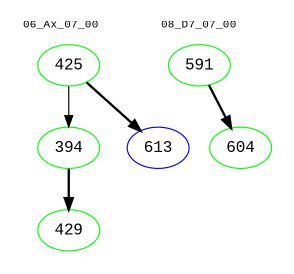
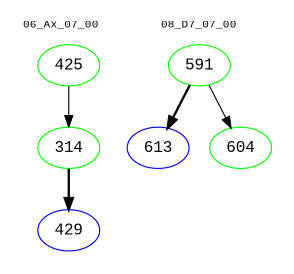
  digraph {
    fontname="Liberation Mono"
    node [color=green fontname="Liberation Mono"]
    edge [color=black fontname="Liberation Mono" style=solid]
    n1 [label=425]
-   n2 [label=394]
-   n3 [label=429]
+   n2 [label=314]
+   n3 [color=blue label=429]
    n4 [label=591]
    n5 [color=blue label=613]
    n6 [label=604]
    subgraph cluster_1 {
      color=white
      fontsize=10
      label="06_Ax_07_00"
      n1
      n2
      n3
    }
    subgraph cluster_2 {
      color=white
      fontsize=10
      label="08_D7_07_00"
      n4
      n5
      n6
    }
    n1 -> n2
    n2 -> n3 [style=bold]
-   n1 -> n5 [style=bold]
-   n4 -> n6 [style=bold]
+   n4 -> n5 [style=bold]
+   n4 -> n6
  }
